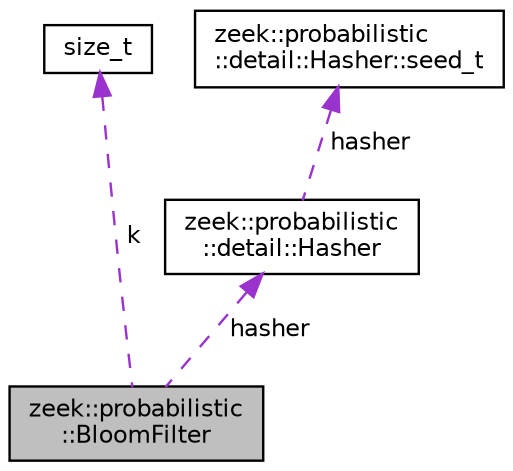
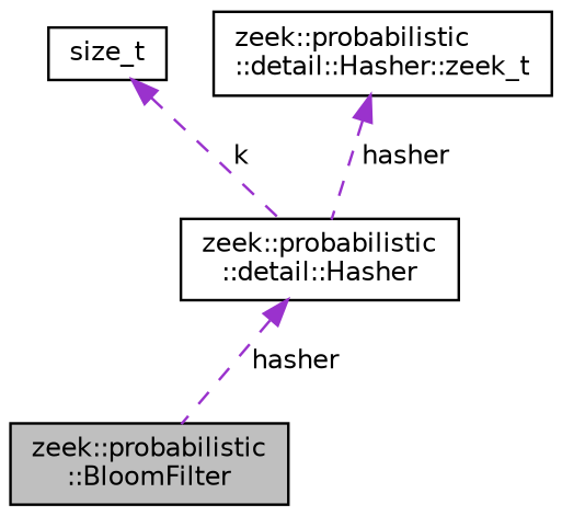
  digraph {
    node [color=black fillcolor=white fontname=Helvetica fontsize=10 shape=record style=filled]
    edge [color=darkorchid3 dir=back fontname=Helvetica fontsize=10 labelfontname=Helvetica labelfontsize=10 style=dashed]
    n1 [fillcolor=grey75 fontcolor=black height=0.2 label="zeek::probabilistic\l::BloomFilter" width=0.4]
    n2 [height=0.2 label="zeek::probabilistic\l::detail::Hasher" width=0.4]
    n3 [height=0.2 label=size_t width=0.4]
-   n4 [height=0.2 label="zeek::probabilistic\l::detail::Hasher::seed_t" width=0.4]
+   n4 [height=0.2 label="zeek::probabilistic\l::detail::Hasher::zeek_t" width=0.4]
    n2 -> n1 [label=" hasher"]
-   n3 -> n1 [label=" k"]
+   n3 -> n2 [label=" k"]
    n4 -> n2 [label=" hasher"]
  }
